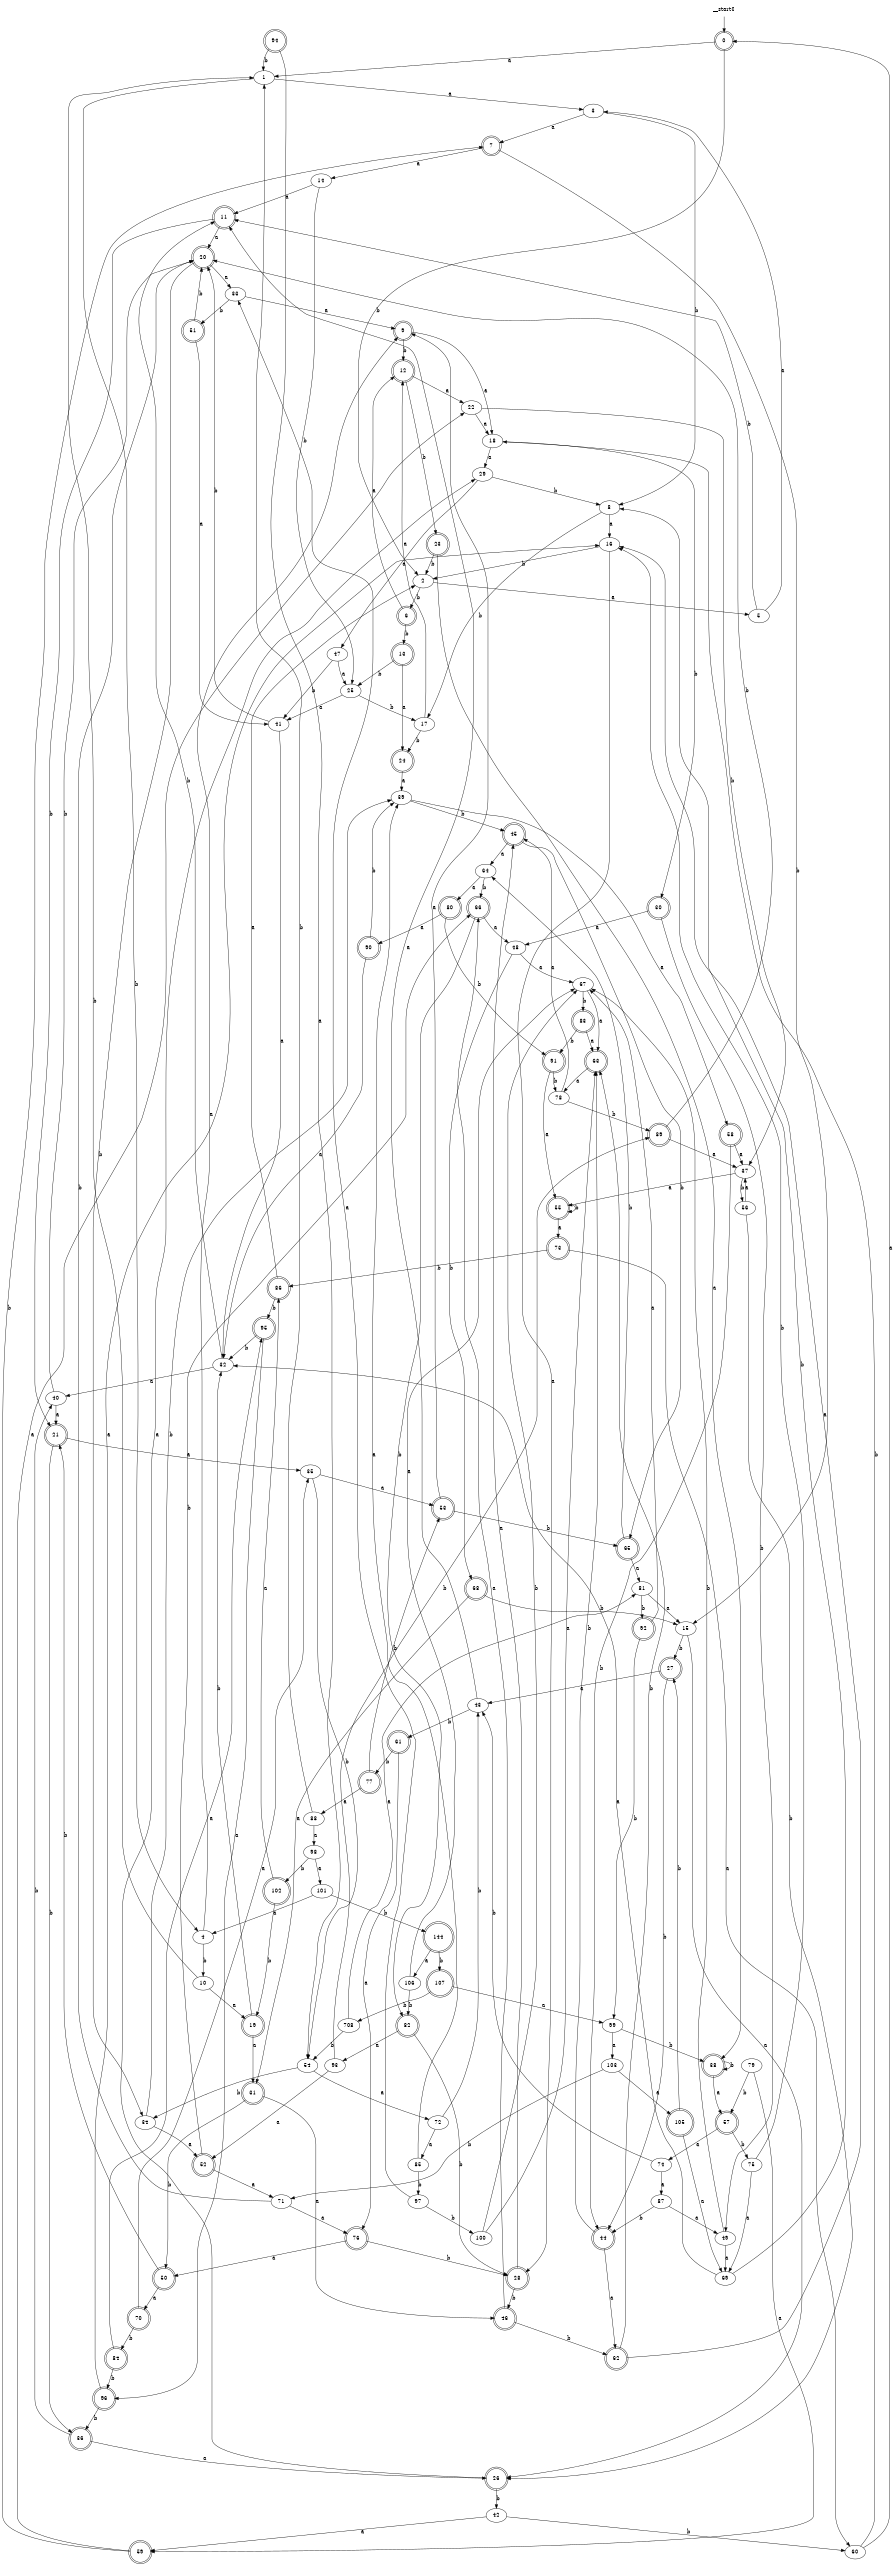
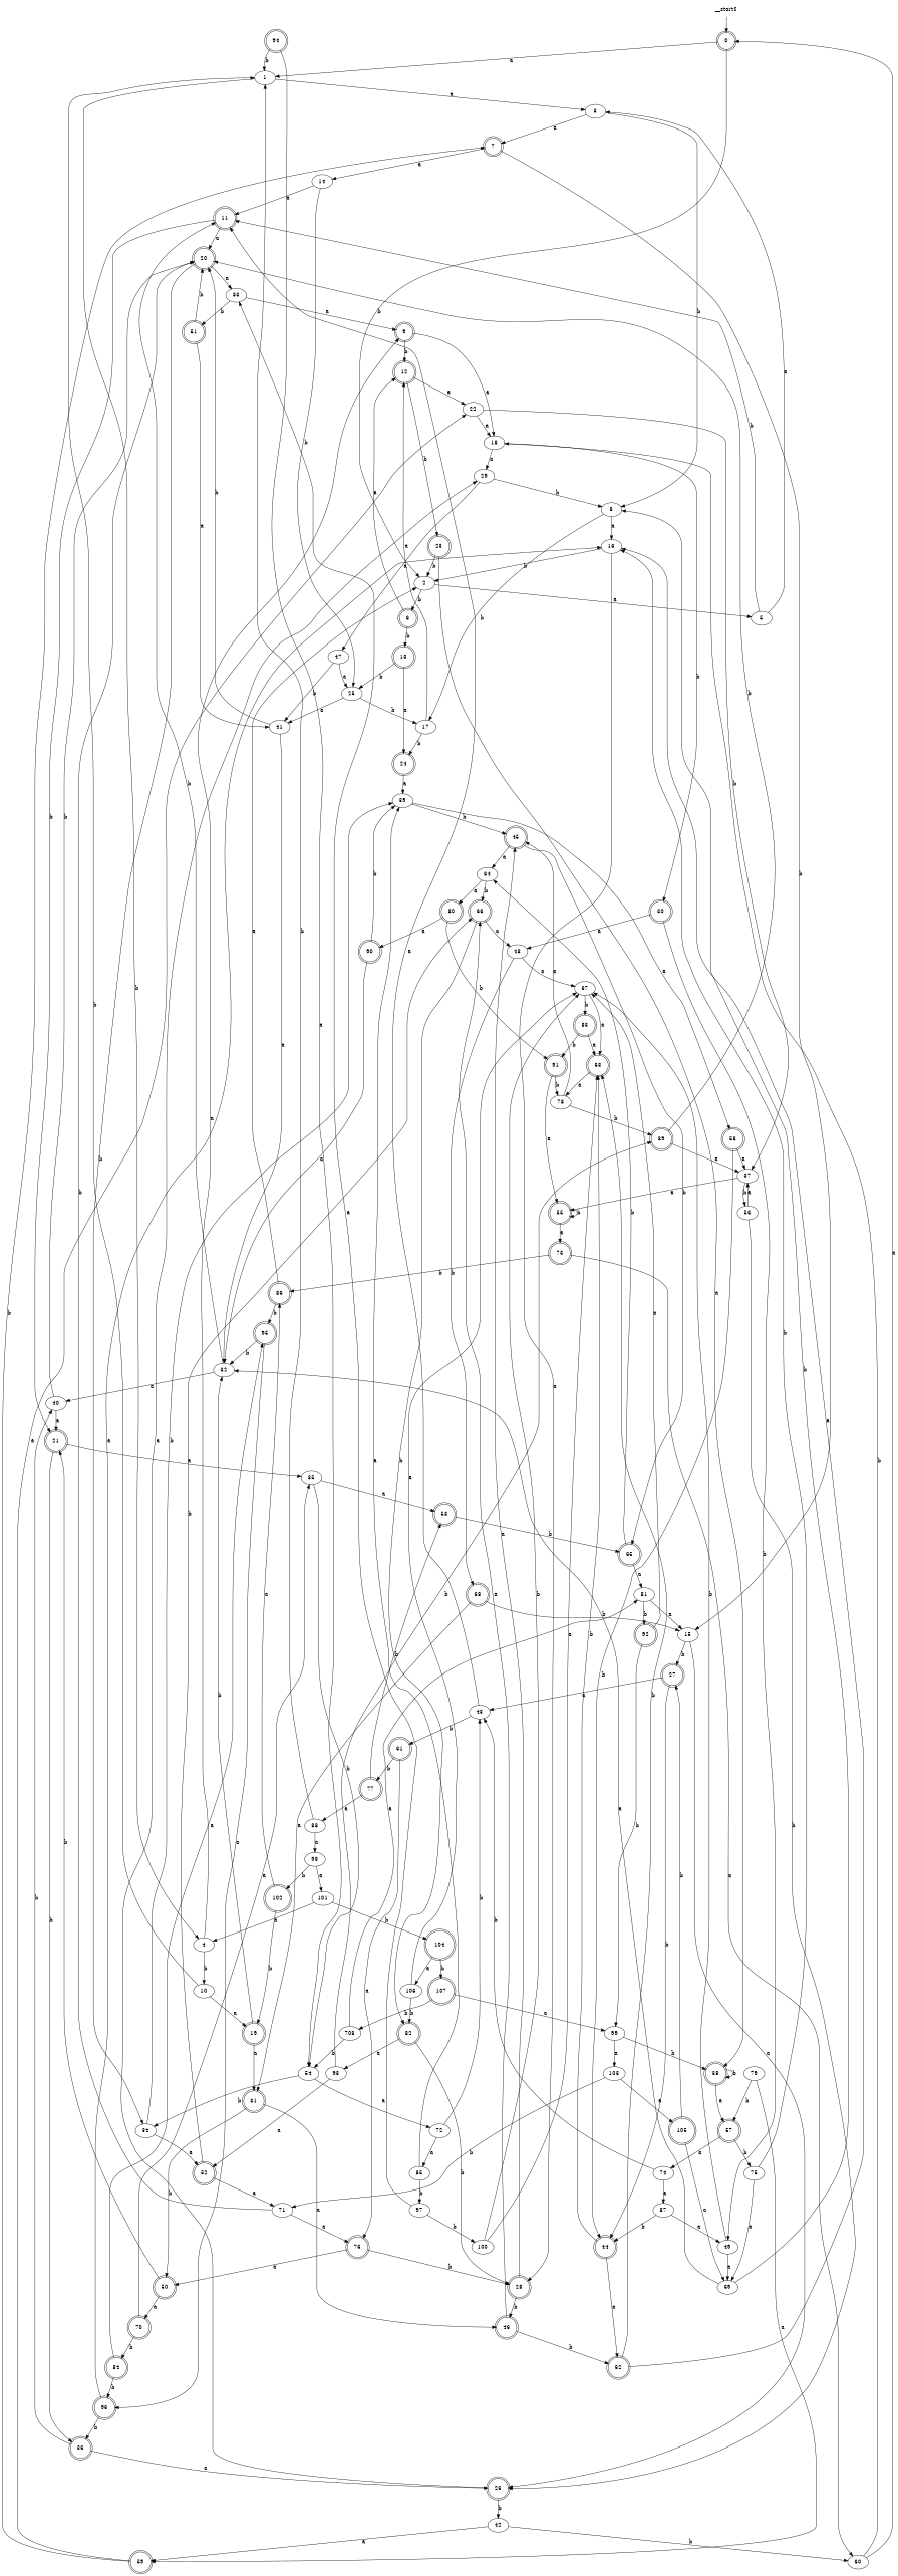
  digraph {
    fontname="DejaVu Serif"
    node [fontname="DejaVu Serif" shape=doublecircle]
    edge [fontname="DejaVu Serif"]
    __start0 [shape=none]
    0
    1 [shape=""]
    2 [shape=""]
    3 [shape=""]
    4 [shape=""]
    5 [shape=""]
    6
    7
    8 [shape=""]
    9
    10 [shape=""]
    11
    12
    13
    14 [shape=""]
    15 [shape=""]
    16 [shape=""]
    17 [shape=""]
    18 [shape=""]
    19
    20
    21
    22 [shape=""]
    23
    24
    25 [shape=""]
    26
    27
    28
    29 [shape=""]
    30
    31
    32 [shape=""]
    33 [shape=""]
    34 [shape=""]
    35 [shape=""]
    36
    37 [shape=""]
    38
    39 [shape=""]
    41 [shape=""]
    42 [shape=""]
    43 [shape=""]
    44
    45
    46
    47 [shape=""]
    48 [shape=""]
    49 [shape=""]
    50
    40 [shape=""]
    51
    52
    53
    54 [shape=""]
    55
    56 [shape=""]
    57
    58
    59
    60 [shape=""]
    61
    62
    63
    64 [shape=""]
    65
    66
    67 [shape=""]
    68
    69 [shape=""]
    70
    71 [shape=""]
    72 [shape=""]
    73
    74 [shape=""]
    75 [shape=""]
    76
    77
    78 [shape=""]
    80
    81 [shape=""]
    82
    83
    84
    85 [shape=""]
    86
    87 [shape=""]
    88 [shape=""]
    89
    79 [shape=""]
    90
    91
    92
    93 [shape=""]
    95
    96
    97 [shape=""]
    98 [shape=""]
    99 [shape=""]
    94
    100 [shape=""]
    101 [shape=""]
    102
    103 [shape=""]
-   104 [label=144]
+   104
    105
    106 [shape=""]
    107
    n110 [label=708 shape=""]
    __start0 -> 0
    0 -> 1 [label=a]
    0 -> 2 [label=b]
    1 -> 3 [label=a]
    1 -> 4 [label=b]
    2 -> 5 [label=a]
    2 -> 6 [label=b]
    3 -> 7 [label=a]
    3 -> 8 [label=b]
    4 -> 9 [label=a]
    4 -> 10 [label=b]
    5 -> 3 [label=a]
    5 -> 11 [label=b]
    6 -> 12 [label=a]
    6 -> 13 [label=b]
    7 -> 14 [label=a]
    7 -> 15 [label=b]
    8 -> 16 [label=a]
    8 -> 17 [label=b]
    9 -> 12 [label=b]
    9 -> 18 [label=a]
    10 -> 1 [label=b]
    10 -> 19 [label=a]
    11 -> 20 [label=a]
    11 -> 21 [label=b]
    12 -> 22 [label=a]
    12 -> 23 [label=b]
    13 -> 24 [label=a]
    13 -> 25 [label=b]
    14 -> 11 [label=a]
    14 -> 25 [label=b]
    15 -> 26 [label=a]
    15 -> 27 [label=b]
    16 -> 2 [label=b]
    16 -> 28 [label=a]
    17 -> 12 [label=a]
    17 -> 24 [label=b]
    18 -> 29 [label=a]
    18 -> 30 [label=b]
    19 -> 31 [label=a]
    19 -> 32 [label=b]
    20 -> 33 [label=a]
    20 -> 34 [label=b]
    21 -> 35 [label=a]
    21 -> 36 [label=b]
    22 -> 18 [label=a]
    22 -> 37 [label=b]
    23 -> 2 [label=b]
    23 -> 38 [label=a]
    24 -> 39 [label=a]
    25 -> 17 [label=b]
    25 -> 41 [label=a]
    26 -> 29 [label=a]
    26 -> 42 [label=b]
    27 -> 43 [label=a]
    27 -> 44 [label=b]
    28 -> 45 [label=a]
    28 -> 46 [label=b]
    29 -> 8 [label=b]
    29 -> 47 [label=a]
    30 -> 48 [label=a]
    30 -> 49 [label=b]
    31 -> 46 [label=a]
    31 -> 50 [label=b]
    32 -> 11 [label=b]
    32 -> 40 [label=a]
    33 -> 9 [label=a]
    33 -> 51 [label=b]
    34 -> 39 [label=b]
    34 -> 52 [label=a]
    35 -> 53 [label=a]
    35 -> 54 [label=b]
    36 -> 26 [label=a]
    36 -> 40 [label=b]
    37 -> 55 [label=a]
    37 -> 56 [label=b]
    38 -> 38 [label=b]
    38 -> 57 [label=a]
    39 -> 45 [label=b]
    39 -> 58 [label=a]
    41 -> 20 [label=b]
    41 -> 32 [label=a]
    42 -> 59 [label=a]
    42 -> 60 [label=b]
    43 -> 11 [label=a]
    43 -> 61 [label=b]
    44 -> 62 [label=a]
    44 -> 63 [label=b]
    45 -> 64 [label=a]
    45 -> 65 [label=b]
    46 -> 62 [label=b]
    46 -> 66 [label=a]
    47 -> 25 [label=a]
    47 -> 41 [label=b]
    48 -> 67 [label=a]
    48 -> 68 [label=b]
    49 -> 67 [label=b]
    49 -> 69 [label=a]
    50 -> 21 [label=b]
    50 -> 70 [label=a]
    40 -> 20 [label=b]
    40 -> 21 [label=a]
    51 -> 20 [label=b]
    51 -> 41 [label=a]
    52 -> 66 [label=b]
    52 -> 71 [label=a]
-   53 -> 9 [label=a]
    53 -> 65 [label=b]
    54 -> 34 [label=b]
    54 -> 72 [label=a]
    55 -> 55 [label=b]
    55 -> 73 [label=a]
    56 -> 26 [label=b]
    56 -> 37 [label=a]
    57 -> 74 [label=a]
    57 -> 75 [label=b]
    58 -> 37 [label=a]
    58 -> 44 [label=b]
    59 -> 7 [label=b]
    59 -> 22 [label=a]
    60 -> 0 [label=a]
    60 -> 18 [label=b]
    61 -> 76 [label=a]
    61 -> 77 [label=b]
    62 -> 16 [label=a]
    62 -> 63 [label=b]
    63 -> 78 [label=a]
    64 -> 66 [label=b]
    64 -> 80 [label=a]
    65 -> 64 [label=b]
    65 -> 81 [label=a]
    66 -> 48 [label=a]
    66 -> 82 [label=b]
    67 -> 63 [label=a]
    67 -> 83 [label=b]
    68 -> 15 [label=b]
    68 -> 31 [label=a]
    69 -> 8 [label=b]
    69 -> 32 [label=a]
    70 -> 35 [label=a]
    70 -> 84 [label=b]
    71 -> 20 [label=b]
    71 -> 76 [label=a]
    72 -> 43 [label=b]
    72 -> 85 [label=a]
    73 -> 60 [label=a]
    73 -> 86 [label=b]
    74 -> 43 [label=b]
    74 -> 87 [label=a]
    75 -> 16 [label=b]
    75 -> 69 [label=a]
    76 -> 28 [label=b]
    76 -> 50 [label=a]
    77 -> 53 [label=b]
    77 -> 88 [label=a]
    78 -> 45 [label=a]
    78 -> 89 [label=b]
    80 -> 90 [label=a]
    80 -> 91 [label=b]
    81 -> 15 [label=a]
    81 -> 92 [label=b]
    82 -> 28 [label=b]
    82 -> 93 [label=a]
    83 -> 63 [label=a]
    83 -> 91 [label=b]
    84 -> 95 [label=a]
    84 -> 96 [label=b]
    85 -> 39 [label=a]
    85 -> 97 [label=b]
    86 -> 2 [label=a]
    86 -> 95 [label=b]
    87 -> 44 [label=b]
    87 -> 49 [label=a]
    88 -> 1 [label=b]
    88 -> 98 [label=a]
    89 -> 20 [label=b]
    89 -> 37 [label=a]
    79 -> 57 [label=b]
    79 -> 59 [label=a]
    90 -> 32 [label=a]
    90 -> 39 [label=b]
    91 -> 55 [label=a]
    91 -> 78 [label=b]
    92 -> 67 [label=a]
    92 -> 99 [label=b]
    93 -> 52 [label=a]
    93 -> 89 [label=b]
    95 -> 32 [label=b]
    95 -> 96 [label=a]
    96 -> 16 [label=a]
    96 -> 36 [label=b]
    97 -> 33 [label=a]
    97 -> 100 [label=b]
    98 -> 101 [label=a]
    98 -> 102 [label=b]
    99 -> 38 [label=b]
    99 -> 103 [label=a]
    94 -> 1 [label=b]
    94 -> 54 [label=a]
    100 -> 63 [label=a]
    100 -> 67 [label=b]
    101 -> 4 [label=a]
    101 -> 104 [label=b]
    102 -> 19 [label=b]
    102 -> 86 [label=a]
    103 -> 71 [label=b]
    103 -> 105 [label=a]
    104 -> 106 [label=a]
    104 -> 107 [label=b]
    105 -> 27 [label=b]
    105 -> 69 [label=a]
    106 -> 67 [label=a]
    106 -> 82 [label=b]
    107 -> 99 [label=a]
    107 -> n110 [label=b]
    n110 -> 54 [label=b]
    n110 -> 81 [label=a]
  }
